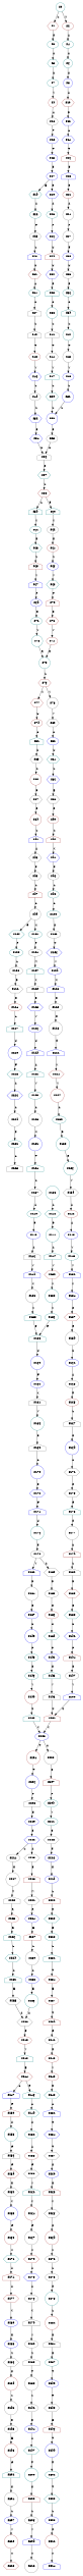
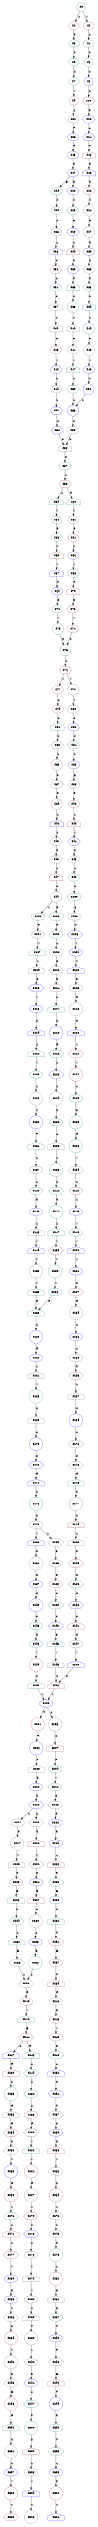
  strict digraph {
    fontname="DejaVu Sans Mono"
    node [color=teal fontname="DejaVu Sans Mono" shape=ellipse]
    edge [fontname="DejaVu Sans Mono"]
    S0 [shape=circle]
    S1 [color=brown shape=hexagon]
    S2 [color=brown]
    S3
    S4
    S5 [shape=hexagon]
    S6 [shape=circle]
    S7
    S8 [color=blue shape=circle]
    S9 [color=brown shape=circle]
    S10 [color=brown shape=hexagon]
    S11 [color=gray40]
    S12 [color=blue shape=hexagon]
    S13 [color=blue]
    S14 [color=blue shape=hexagon]
    S15 [color=blue]
    S16 [color=brown shape=house]
    S17 [color=blue]
    S18 [color=blue shape=house]
    S19 [shape=hexagon]
    S20 [color=blue shape=hexagon]
    S21 [color=brown]
    S22
    S23
    S24 [color=gray40 shape=circle]
    S25 [color=gray40]
    S26 [color=blue shape=hexagon]
    S27 [color=gray40 shape=circle]
    S28 [color=blue shape=house]
    S29 [color=brown shape=house]
    S30 [color=blue]
    S31 [color=brown shape=hexagon]
    S32 [color=blue shape=hexagon]
    S33 [color=gray40]
    S34
    S35 [shape=house]
    S36
    S37 [color=gray40 shape=house]
    S38 [shape=circle]
    S39 [shape=house]
    S40 [color=gray40 shape=house]
    S41 [color=gray40 shape=house]
    S42 [shape=circle]
    S43 [color=brown]
    S44 [color=gray40 shape=hexagon]
    S45 [color=gray40 shape=circle]
    S46 [color=blue shape=hexagon]
    S47 [shape=house]
    S48 [color=blue]
    S49 [color=gray40]
    S50 [shape=hexagon]
    S51 [color=blue shape=circle]
    S52 [color=blue shape=hexagon]
    S53 [color=blue shape=circle]
    S54 [color=blue shape=hexagon]
    S55 [color=gray40]
    S56 [color=gray40 shape=house]
    S57 [shape=hexagon]
    S58 [color=brown shape=hexagon]
    S59 [shape=house]
    S60 [shape=house]
    S61
    S62 [color=gray40]
    S63 [shape=hexagon]
    S64 [color=brown]
    S65 [color=brown shape=house]
    S66 [color=blue]
    S67 [color=blue shape=house]
    S68 [shape=hexagon]
    S69 [color=blue]
    S70 [color=brown shape=house]
    S71
    S72 [color=brown shape=hexagon]
    S73 [shape=circle]
    S74 [color=brown]
    S75 [shape=circle]
    S76 [color=brown shape=hexagon]
    S77 [color=brown shape=hexagon]
    S78 [color=gray40 shape=circle]
    S79 [color=brown]
    S80 [color=gray40 shape=hexagon]
    S81 [shape=house]
    S82 [color=blue]
    S83 [color=gray40 shape=hexagon]
    S84 [shape=hexagon]
    S85 [color=brown shape=circle]
    S86 [color=blue shape=hexagon]
    S87 [color=gray40 shape=hexagon]
    S88 [color=gray40 shape=hexagon]
    S89 [color=brown shape=circle]
    S90 [color=brown]
    S91 [color=blue shape=house]
    S92 [color=brown shape=house]
    S93 [color=gray40 shape=hexagon]
    S94 [color=blue shape=hexagon]
    S95 [color=gray40 shape=hexagon]
    S96 [color=gray40]
    S97 [color=brown shape=house]
    S98
    S99 [color=gray40 shape=circle]
    S100
    S101
    S102 [shape=hexagon]
    S103 [color=gray40]
    S104 [color=gray40]
    S105
    S106 [color=blue shape=hexagon]
    S107 [shape=house]
    S108 [color=gray40]
    S109 [color=blue]
    S110 [color=gray40 shape=house]
    S111 [color=gray40 shape=hexagon]
    S112 [color=blue shape=house]
    S113 [color=blue shape=hexagon]
    S114 [color=brown]
    S115 [color=gray40]
    S116 [color=blue]
    S117 [shape=house]
    S118 [color=gray40 shape=circle]
    S119 [color=blue shape=house]
    S120 [color=blue shape=circle]
    S121 [color=blue shape=house]
    S122 [shape=house]
    S123 [shape=hexagon]
    S124 [color=brown shape=hexagon]
    S125
    S126 [color=blue shape=hexagon]
    S127 [color=brown shape=circle]
    S128 [color=gray40 shape=circle]
    S129 [color=gray40 shape=circle]
    S130
    S131 [color=blue shape=circle]
    S132
    S133 [shape=circle]
    S134 [shape=house]
    S135 [color=gray40 shape=house]
    S136 [shape=circle]
    S137 [color=gray40]
    S138 [shape=circle]
    S139 [color=gray40 shape=hexagon]
    S140
    S141 [shape=hexagon]
    S142 [color=brown]
    S143 [color=blue]
    S144 [shape=circle]
    S145 [color=blue]
    S146 [color=gray40 shape=house]
    S147 [shape=house]
    S148
    S149 [color=blue shape=house]
    S150 [color=brown shape=hexagon]
    S151 [color=blue shape=house]
    S152 [color=gray40 shape=circle]
    S153 [shape=circle]
    S154 [color=blue]
    S155 [shape=house]
    S156
    S157 [color=brown shape=hexagon]
    S158 [shape=house]
    S159 [color=gray40 shape=circle]
    S160 [color=blue shape=circle]
    S161 [color=blue]
    S162 [color=blue]
    S163 [color=gray40]
    S164 [color=gray40 shape=house]
    S165 [color=brown]
    S166 [shape=circle]
    S167 [color=gray40 shape=house]
    S168 [color=gray40 shape=house]
    S169 [color=blue shape=circle]
    S170 [color=blue shape=circle]
    S171 [color=gray40 shape=hexagon]
    S172 [color=blue shape=hexagon]
    S173 [color=gray40 shape=hexagon]
    S174 [color=blue shape=house]
    S175 [shape=house]
    S176 [shape=circle]
    S177 [color=gray40 shape=circle]
    S178 [color=gray40]
    S179 [color=brown shape=house]
    S180 [color=gray40 shape=hexagon]
    S181 [color=blue shape=house]
    S182 [color=gray40 shape=house]
    S183 [color=gray40]
    S184 [color=gray40 shape=circle]
    S185 [color=brown shape=hexagon]
    S186 [color=brown]
    S187 [color=blue]
    S188 [shape=hexagon]
    S189 [shape=hexagon]
    S190 [color=blue shape=circle]
    S191 [color=blue shape=hexagon]
    S192 [color=blue shape=hexagon]
    S193
    S194 [color=brown shape=house]
    S195 [shape=house]
    S196
    S197 [color=gray40]
    S198 [color=gray40 shape=house]
    S199 [color=brown shape=circle]
    S200 [color=blue shape=house]
    S201 [color=brown shape=house]
    S202 [shape=house]
    S203 [color=blue]
    S204 [color=brown shape=circle]
    S205 [color=gray40 shape=circle]
    S206 [color=blue shape=circle]
    S207 [color=brown shape=house]
    S208 [color=gray40 shape=house]
    S209
    S210 [color=blue]
    S211
    S212 [color=blue shape=hexagon]
    S213 [color=gray40 shape=hexagon]
    S214 [color=gray40]
    S215 [color=gray40 shape=hexagon]
    S216 [color=blue]
    S217 [color=gray40 shape=circle]
    S218 [color=brown shape=house]
    S219 [color=blue]
    S220 [color=gray40 shape=house]
    S221 [color=gray40 shape=hexagon]
    S222 [color=brown shape=house]
    S223 [color=brown]
    S224 [color=blue]
    S225 [shape=hexagon]
    S226 [shape=house]
    S227 [color=brown shape=house]
    S228
    S229 [shape=hexagon]
    S230 [color=gray40 shape=circle]
    S231 [shape=house]
    S232 [shape=house]
    S233 [color=blue]
    S234 [color=brown shape=hexagon]
    S235 [color=gray40 shape=hexagon]
    S236 [shape=circle]
    S237 [color=brown]
    S238 [color=gray40 shape=hexagon]
    S239 [color=brown shape=house]
    S240 [color=brown]
    S241 [color=gray40]
    S242 [shape=house]
    S243 [color=brown]
    S244 [color=brown shape=hexagon]
    S245 [color=brown]
    S246 [shape=house]
    S247 [color=blue shape=house]
    S248 [shape=hexagon]
    S249 [shape=hexagon]
    S250 [color=brown shape=house]
    S251 [color=blue shape=house]
    S252
    S253 [shape=circle]
    S254 [color=blue shape=hexagon]
    S255 [color=brown]
    S256 [color=gray40 shape=house]
    S257 [color=gray40 shape=hexagon]
    S258 [color=gray40 shape=hexagon]
    S259 [color=brown shape=hexagon]
    S260 [color=blue]
    S261 [shape=house]
    S262 [color=gray40 shape=hexagon]
    S263 [color=brown shape=house]
    S264 [color=brown shape=circle]
    S265 [color=blue shape=circle]
    S266 [color=gray40 shape=hexagon]
    S267 [color=gray40 shape=circle]
    S268 [color=brown shape=circle]
    S269 [color=brown shape=circle]
    S270 [color=brown shape=hexagon]
    S271 [shape=hexagon]
    S272 [color=gray40]
    S273 [color=blue shape=hexagon]
    S274 [color=brown shape=house]
    S275 [color=gray40]
    S276 [color=gray40]
    S277 [color=brown shape=hexagon]
    S278 [shape=circle]
    S279 [color=gray40 shape=house]
    S280 [color=blue]
    S281 [color=brown shape=circle]
    S282 [color=gray40]
    S283 [color=blue]
    S284 [color=gray40 shape=house]
    S285 [color=gray40 shape=house]
    S286 [color=gray40 shape=hexagon]
    S287
    S288 [color=gray40 shape=circle]
    S289 [color=brown shape=circle]
    S290 [color=blue]
    S291 [color=gray40]
    S292 [color=gray40 shape=circle]
    S293 [color=gray40 shape=hexagon]
    S294 [color=blue]
    S295 [color=gray40]
    S296 [color=brown shape=house]
    S297 [shape=hexagon]
    S298 [color=brown shape=circle]
    S299 [color=blue shape=circle]
    S300 [shape=circle]
    S301 [shape=house]
    S302
    S303 [color=brown shape=house]
    S304 [color=gray40 shape=circle]
    S305 [shape=hexagon]
    S306 [color=gray40]
    S307 [color=blue]
    S308 [color=blue]
    S309 [color=blue shape=house]
    S310 [color=brown shape=circle]
    S311 [color=brown shape=circle]
    S312 [color=gray40 shape=circle]
    S313 [color=brown shape=hexagon]
    S314 [color=blue shape=house]
    S0 -> S1 [label=L]
    S0 -> S2 [label=W]
    S1 -> S3 [label=S]
    S2 -> S4 [label=A]
    S3 -> S5 [label=A]
    S4 -> S6 [label=A]
    S5 -> S7 [label=H]
    S6 -> S8 [label=H]
    S7 -> S9 [label=V]
    S8 -> S10 [label=A]
    S9 -> S11 [label=A]
    S10 -> S12 [label=D]
    S11 -> S13 [label=P]
    S12 -> S14 [label=A]
    S13 -> S15 [label=T]
    S14 -> S16 [label=T]
    S15 -> S17 [label=F]
    S16 -> S18 [label=F]
    S17 -> S19 [label=E]
    S17 -> S20 [label=D]
    S18 -> S21 [label=D]
    S19 -> S22 [label=A]
    S20 -> S23 [label=A]
    S21 -> S24 [label=A]
    S22 -> S25 [label=P]
    S23 -> S26 [label=P]
    S24 -> S27 [label=P]
    S25 -> S28 [label=L]
    S26 -> S29 [label=H]
    S27 -> S30 [label=F]
    S28 -> S31 [label=H]
    S29 -> S32 [label=H]
    S30 -> S33 [label=H]
    S31 -> S34 [label=A]
    S32 -> S35 [label=S]
    S33 -> S36 [label=S]
    S34 -> S37 [label=A]
    S35 -> S38 [label=A]
    S36 -> S39 [label=A]
    S37 -> S40 [label=L]
    S38 -> S41 [label=L]
    S39 -> S42 [label=L]
    S40 -> S43 [label=T]
    S41 -> S44 [label=T]
    S42 -> S45 [label=T]
    S43 -> S46 [label=V]
    S44 -> S47 [label=V]
    S45 -> S48 [label=V]
    S46 -> S49 [label=L]
    S47 -> S50 [label=L]
    S48 -> S51 [label=L]
    S49 -> S52 [label=L]
    S50 -> S53 [label=L]
    S51 -> S53 [label=L]
    S52 -> S54 [label=C]
    S53 -> S55 [label=C]
    S54 -> S56 [label=H]
    S55 -> S56 [label=H]
    S56 -> S57 [label=S]
    S57 -> S58 [label=L]
    S58 -> S59 [label=L]
    S58 -> S60 [label=F]
    S59 -> S61 [label=K]
    S60 -> S62 [label=K]
    S61 -> S63 [label=F]
    S62 -> S64 [label=F]
    S63 -> S65 [label=N]
    S64 -> S66 [label=N]
    S65 -> S67 [label=V]
    S66 -> S68 [label=V]
    S67 -> S69 [label=P]
    S68 -> S70 [label=P]
    S69 -> S71 [label=D]
    S70 -> S72 [label=D]
    S71 -> S73 [label=V]
    S72 -> S74 [label=V]
    S73 -> S75 [label=R]
    S74 -> S75 [label=R]
    S75 -> S76 [label=L]
    S76 -> S77 [label=K]
    S76 -> S78 [label=V]
    S77 -> S79 [label=H]
    S78 -> S80 [label=Y]
    S79 -> S81 [label=A]
    S80 -> S82 [label=A]
    S81 -> S83 [label=H]
    S82 -> S84 [label=H]
    S83 -> S85 [label=L]
    S84 -> S86 [label=L]
    S85 -> S87 [label=D]
    S86 -> S88 [label=E]
    S87 -> S89 [label=S]
    S88 -> S90 [label=S]
    S89 -> S91 [label=L]
    S90 -> S92 [label=L]
    S91 -> S93 [label=A]
    S92 -> S94 [label=K]
    S93 -> S95 [label=S]
    S94 -> S96 [label=S]
    S95 -> S97 [label=L]
    S96 -> S98 [label=L]
    S97 -> S99 [label=A]
    S98 -> S100 [label=A]
    S99 -> S101 [label=N]
    S99 -> S102 [label=G]
    S100 -> S103 [label=S]
    S101 -> S104 [label=P]
    S102 -> S105 [label=P]
    S103 -> S106 [label=T]
    S104 -> S107 [label=M]
    S105 -> S108 [label=L]
    S106 -> S109 [label=V]
    S107 -> S110 [label=K]
    S108 -> S111 [label=D]
    S109 -> S112 [label=N]
    S110 -> S113 [label=D]
    S111 -> S114 [label=D]
    S112 -> S115 [label=D]
    S113 -> S116 [label=V]
    S114 -> S117 [label=L]
    S115 -> S118 [label=I]
    S116 -> S119 [label=H]
    S117 -> S120 [label=H]
    S118 -> S121 [label=S]
    S119 -> S122 [label=A]
    S120 -> S123 [label=G]
    S121 -> S124 [label=K]
    S122 -> S125 [label=V]
    S123 -> S126 [label=A]
    S124 -> S127 [label=V]
    S125 -> S128 [label=A]
    S126 -> S129 [label=A]
    S127 -> S130 [label=A]
    S128 -> S131 [label=N]
    S129 -> S132 [label=S]
    S130 -> S133 [label=D]
    S131 -> S134 [label=T]
    S132 -> S135 [label=A]
    S133 -> S136 [label=G]
    S134 -> S137 [label=L]
+   S135 -> S138 [label=L]
    S136 -> S139 [label=V]
    S137 -> S140 [label=A]
    S138 -> S141 [label=A]
    S139 -> S142 [label=A]
    S140 -> S143 [label=D]
    S141 -> S144 [label=D]
    S142 -> S145 [label=A]
    S143 -> S146 [label=A]
    S144 -> S147 [label=A]
    S145 -> S148 [label=V]
    S146 -> S149 [label=V]
    S147 -> S150 [label=V]
    S148 -> S151 [label=V]
    S149 -> S152 [label=K]
    S150 -> S153 [label=K]
    S151 -> S154 [label=K]
    S152 -> S155 [label=K]
    S153 -> S156 [label=K]
    S154 -> S157 [label=S]
    S155 -> S158 [label=G]
    S156 -> S158 [label=G]
    S157 -> S159 [label=G]
    S158 -> S160 [label=H]
    S159 -> S161 [label=H]
    S160 -> S162 [label=G]
    S161 -> S163 [label=A]
    S162 -> S164 [label=K]
    S163 -> S165 [label=R]
    S164 -> S166 [label=V]
    S165 -> S167 [label=L]
    S166 -> S168 [label=Q]
    S167 -> S169 [label=Q]
    S168 -> S170 [label=A]
    S169 -> S171 [label=A]
    S170 -> S172 [label=S]
    S171 -> S173 [label=S]
    S172 -> S174 [label=G]
    S173 -> S175 [label=G]
    S174 -> S176 [label=H]
    S175 -> S177 [label=S]
    S176 -> S178 [label=S]
    S177 -> S179 [label=H]
    S178 -> S180 [label=L]
    S178 -> S181 [label=V]
    S179 -> S182 [label=L]
    S180 -> S183 [label=D]
    S181 -> S184 [label=D]
    S182 -> S185 [label=D]
    S183 -> S186 [label=F]
    S184 -> S187 [label=F]
    S185 -> S188 [label=F]
    S186 -> S189 [label=H]
    S187 -> S190 [label=H]
    S188 -> S191 [label=H]
    S189 -> S192 [label=P]
    S190 -> S193 [label=P]
    S191 -> S194 [label=P]
    S192 -> S195 [label=F]
    S193 -> S196 [label=F]
    S194 -> S197 [label=F]
    S195 -> S198 [label=Y]
    S196 -> S199 [label=Y]
    S197 -> S200 [label=Y]
    S198 -> S201 [label=T]
    S199 -> S202 [label=T]
    S200 -> S201 [label=T]
    S201 -> S203 [label=K]
    S202 -> S203 [label=K]
    S203 -> S204 [label=T]
    S203 -> S205 [label=A]
    S204 -> S206 [label=T]
    S205 -> S207 [label=Q]
    S206 -> S208 [label=P]
    S207 -> S209 [label=P]
    S208 -> S210 [label=F]
    S209 -> S211 [label=Y]
    S210 -> S212 [label=S]
    S211 -> S213 [label=C]
    S212 -> S214 [label=L]
    S212 -> S215 [label=A]
    S213 -> S216 [label=S]
    S214 -> S217 [label=F]
    S215 -> S218 [label=F]
    S216 -> S219 [label=F]
    S217 -> S220 [label=M]
    S218 -> S221 [label=M]
    S219 -> S222 [label=L]
    S220 -> S223 [label=R]
    S221 -> S224 [label=R]
    S222 -> S225 [label=R]
    S223 -> S226 [label=E]
    S224 -> S227 [label=E]
    S225 -> S228 [label=E]
    S226 -> S229 [label=L]
    S227 -> S230 [label=L]
    S228 -> S231 [label=L]
    S229 -> S232 [label=A]
    S230 -> S233 [label=A]
    S231 -> S234 [label=T]
    S232 -> S235 [label=E]
    S233 -> S236 [label=E]
    S234 -> S237 [label=E]
    S235 -> S238 [label=A]
    S236 -> S238 [label=A]
    S237 -> S239 [label=T]
    S238 -> S240 [label=G]
    S239 -> S241 [label=G]
    S240 -> S242 [label=Y]
    S241 -> S243 [label=I]
    S242 -> S244 [label=E]
    S243 -> S245 [label=V]
    S244 -> S246 [label=G]
    S244 -> S247 [label=A]
    S245 -> S248 [label=D]
    S246 -> S249 [label=A]
    S247 -> S250 [label=G]
    S248 -> S251 [label=A]
    S249 -> S252 [label=H]
    S250 -> S253 [label=H]
    S251 -> S254 [label=Q]
    S252 -> S255 [label=A]
    S253 -> S256 [label=G]
    S254 -> S257 [label=T]
    S255 -> S258 [label=G]
    S256 -> S259 [label=G]
    S257 -> S260 [label=S]
    S258 -> S261 [label=V]
    S259 -> S262 [label=I]
    S260 -> S263 [label=I]
    S261 -> S264 [label=K]
    S262 -> S265 [label=K]
    S263 -> S266 [label=K]
    S264 -> S267 [label=G]
    S265 -> S268 [label=G]
    S266 -> S269 [label=S]
    S267 -> S270 [label=W]
    S268 -> S271 [label=W]
    S269 -> S272 [label=W]
    S270 -> S273 [label=A]
    S271 -> S274 [label=A]
    S272 -> S275 [label=L]
    S273 -> S276 [label=A]
    S274 -> S277 [label=A]
    S275 -> S278 [label=S]
    S276 -> S279 [label=K]
    S277 -> S280 [label=K]
    S278 -> S281 [label=L]
    S279 -> S282 [label=V]
    S280 -> S283 [label=I]
    S281 -> S284 [label=I]
    S282 -> S285 [label=N]
    S283 -> S286 [label=N]
    S284 -> S287 [label=I]
    S285 -> S288 [label=T]
    S286 -> S289 [label=S]
    S287 -> S290 [label=T]
    S288 -> S291 [label=K]
    S289 -> S292 [label=K]
    S290 -> S293 [label=R]
    S291 -> S294 [label=D]
    S292 -> S295 [label=D]
    S293 -> S296 [label=E]
    S294 -> S297 [label=A]
    S295 -> S298 [label=E]
    S296 -> S299 [label=T]
    S297 -> S300 [label=P]
    S298 -> S301 [label=G]
    S299 -> S302 [label=R]
    S300 -> S303 [label=S]
    S301 -> S304 [label=S]
    S302 -> S305 [label=T]
    S303 -> S306 [label=L]
    S304 -> S307 [label=L]
    S305 -> S308 [label=L]
    S306 -> S309 [label=V]
    S307 -> S310 [label=V]
    S308 -> S311 [label=S]
    S309 -> S312 [label=M]
    S310 -> S313 [label=M]
    S311 -> S314 [label=M]
  }
